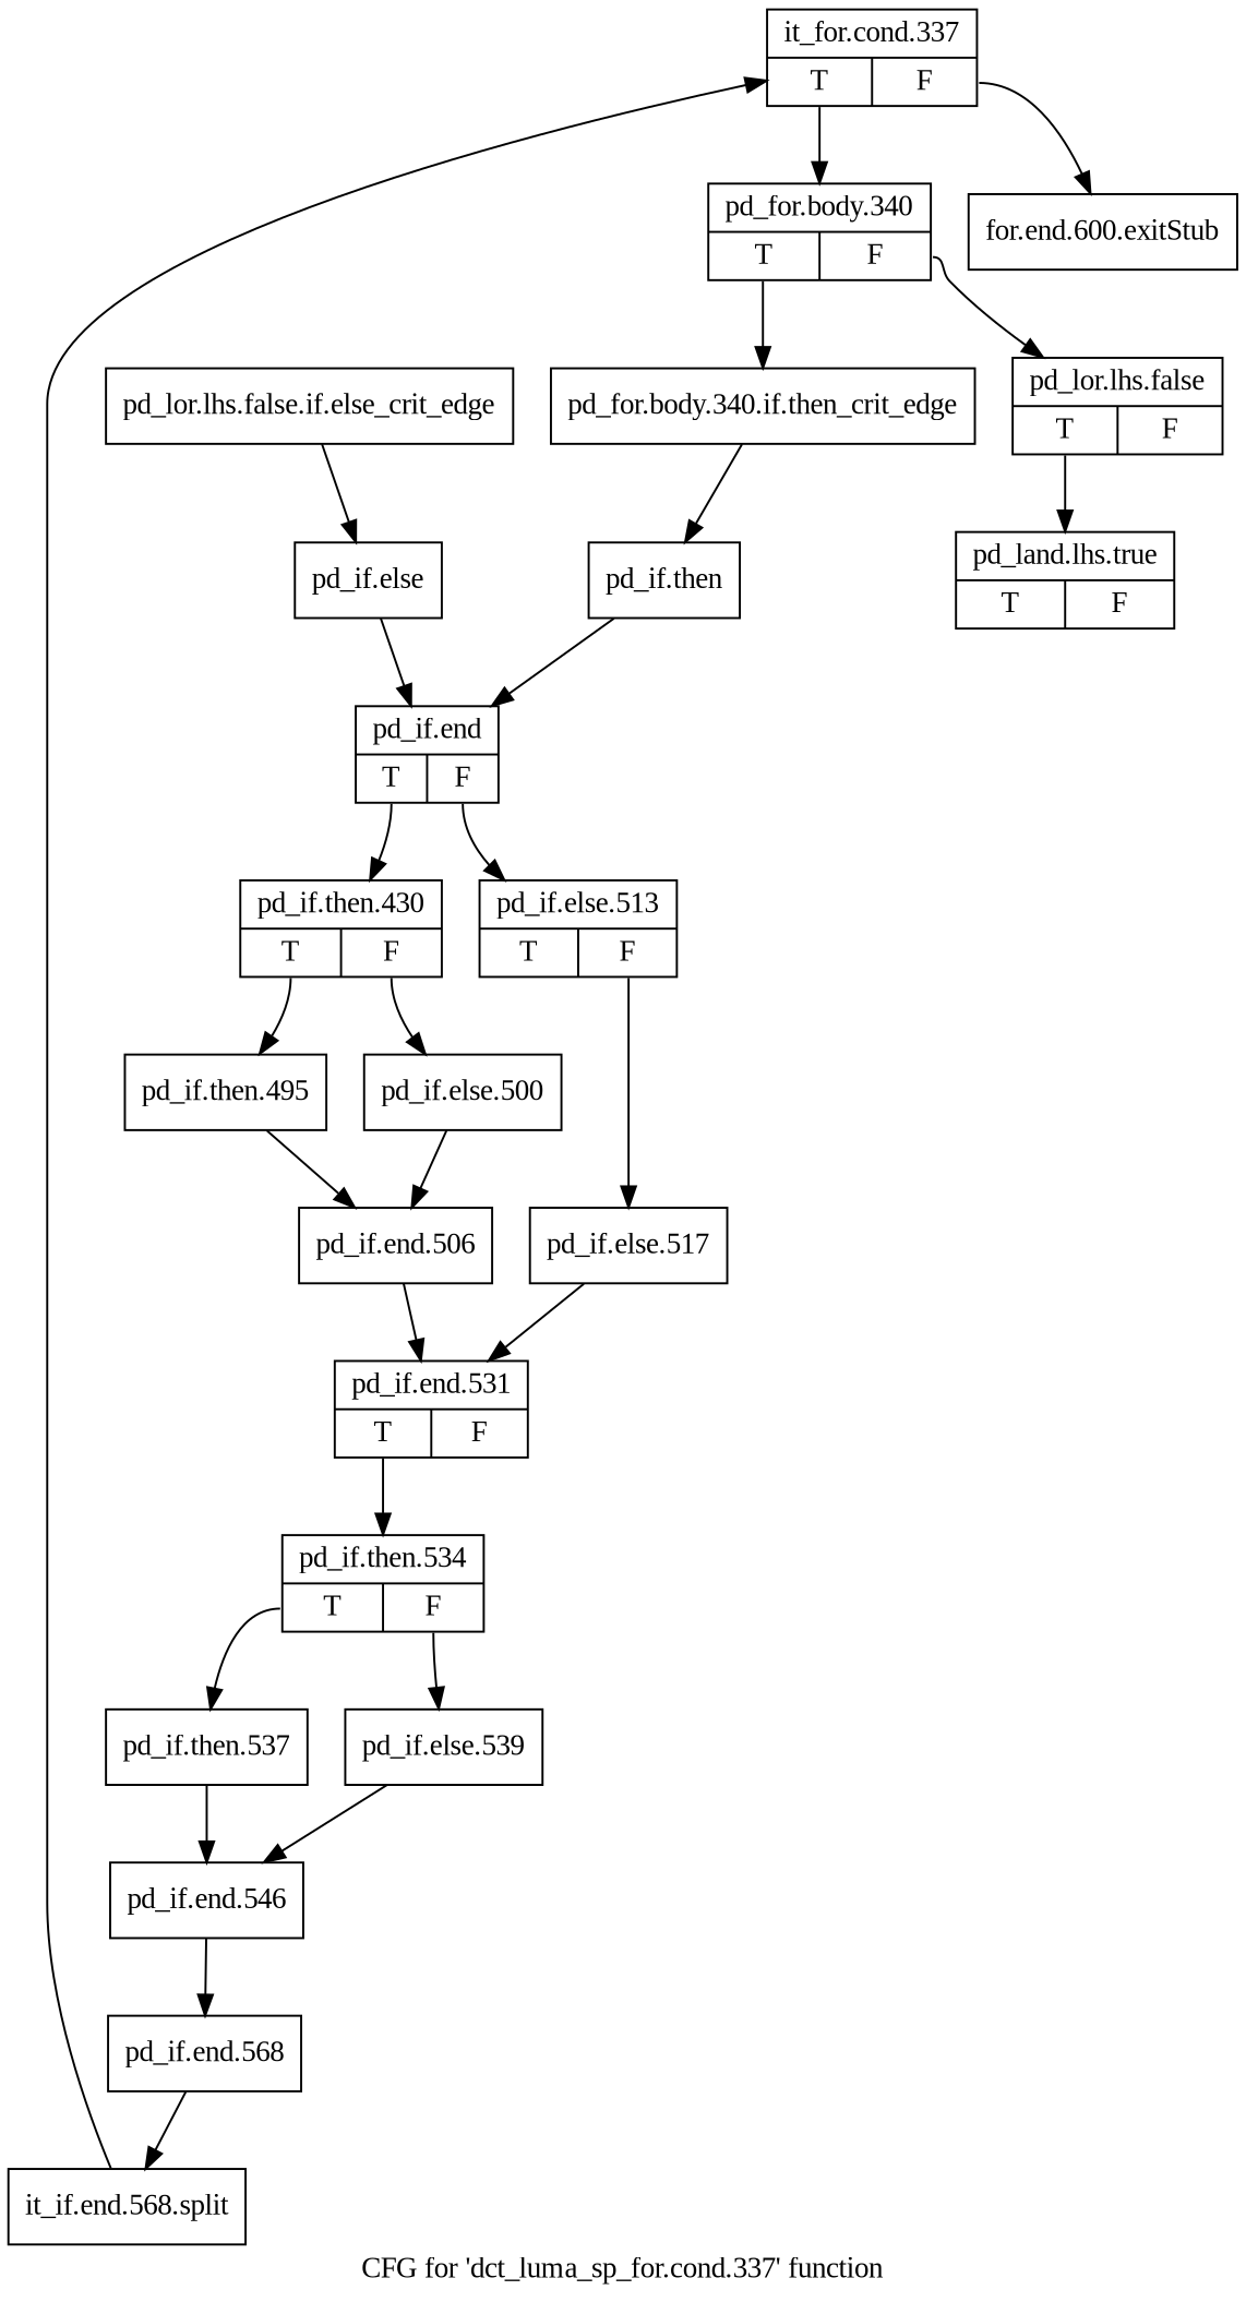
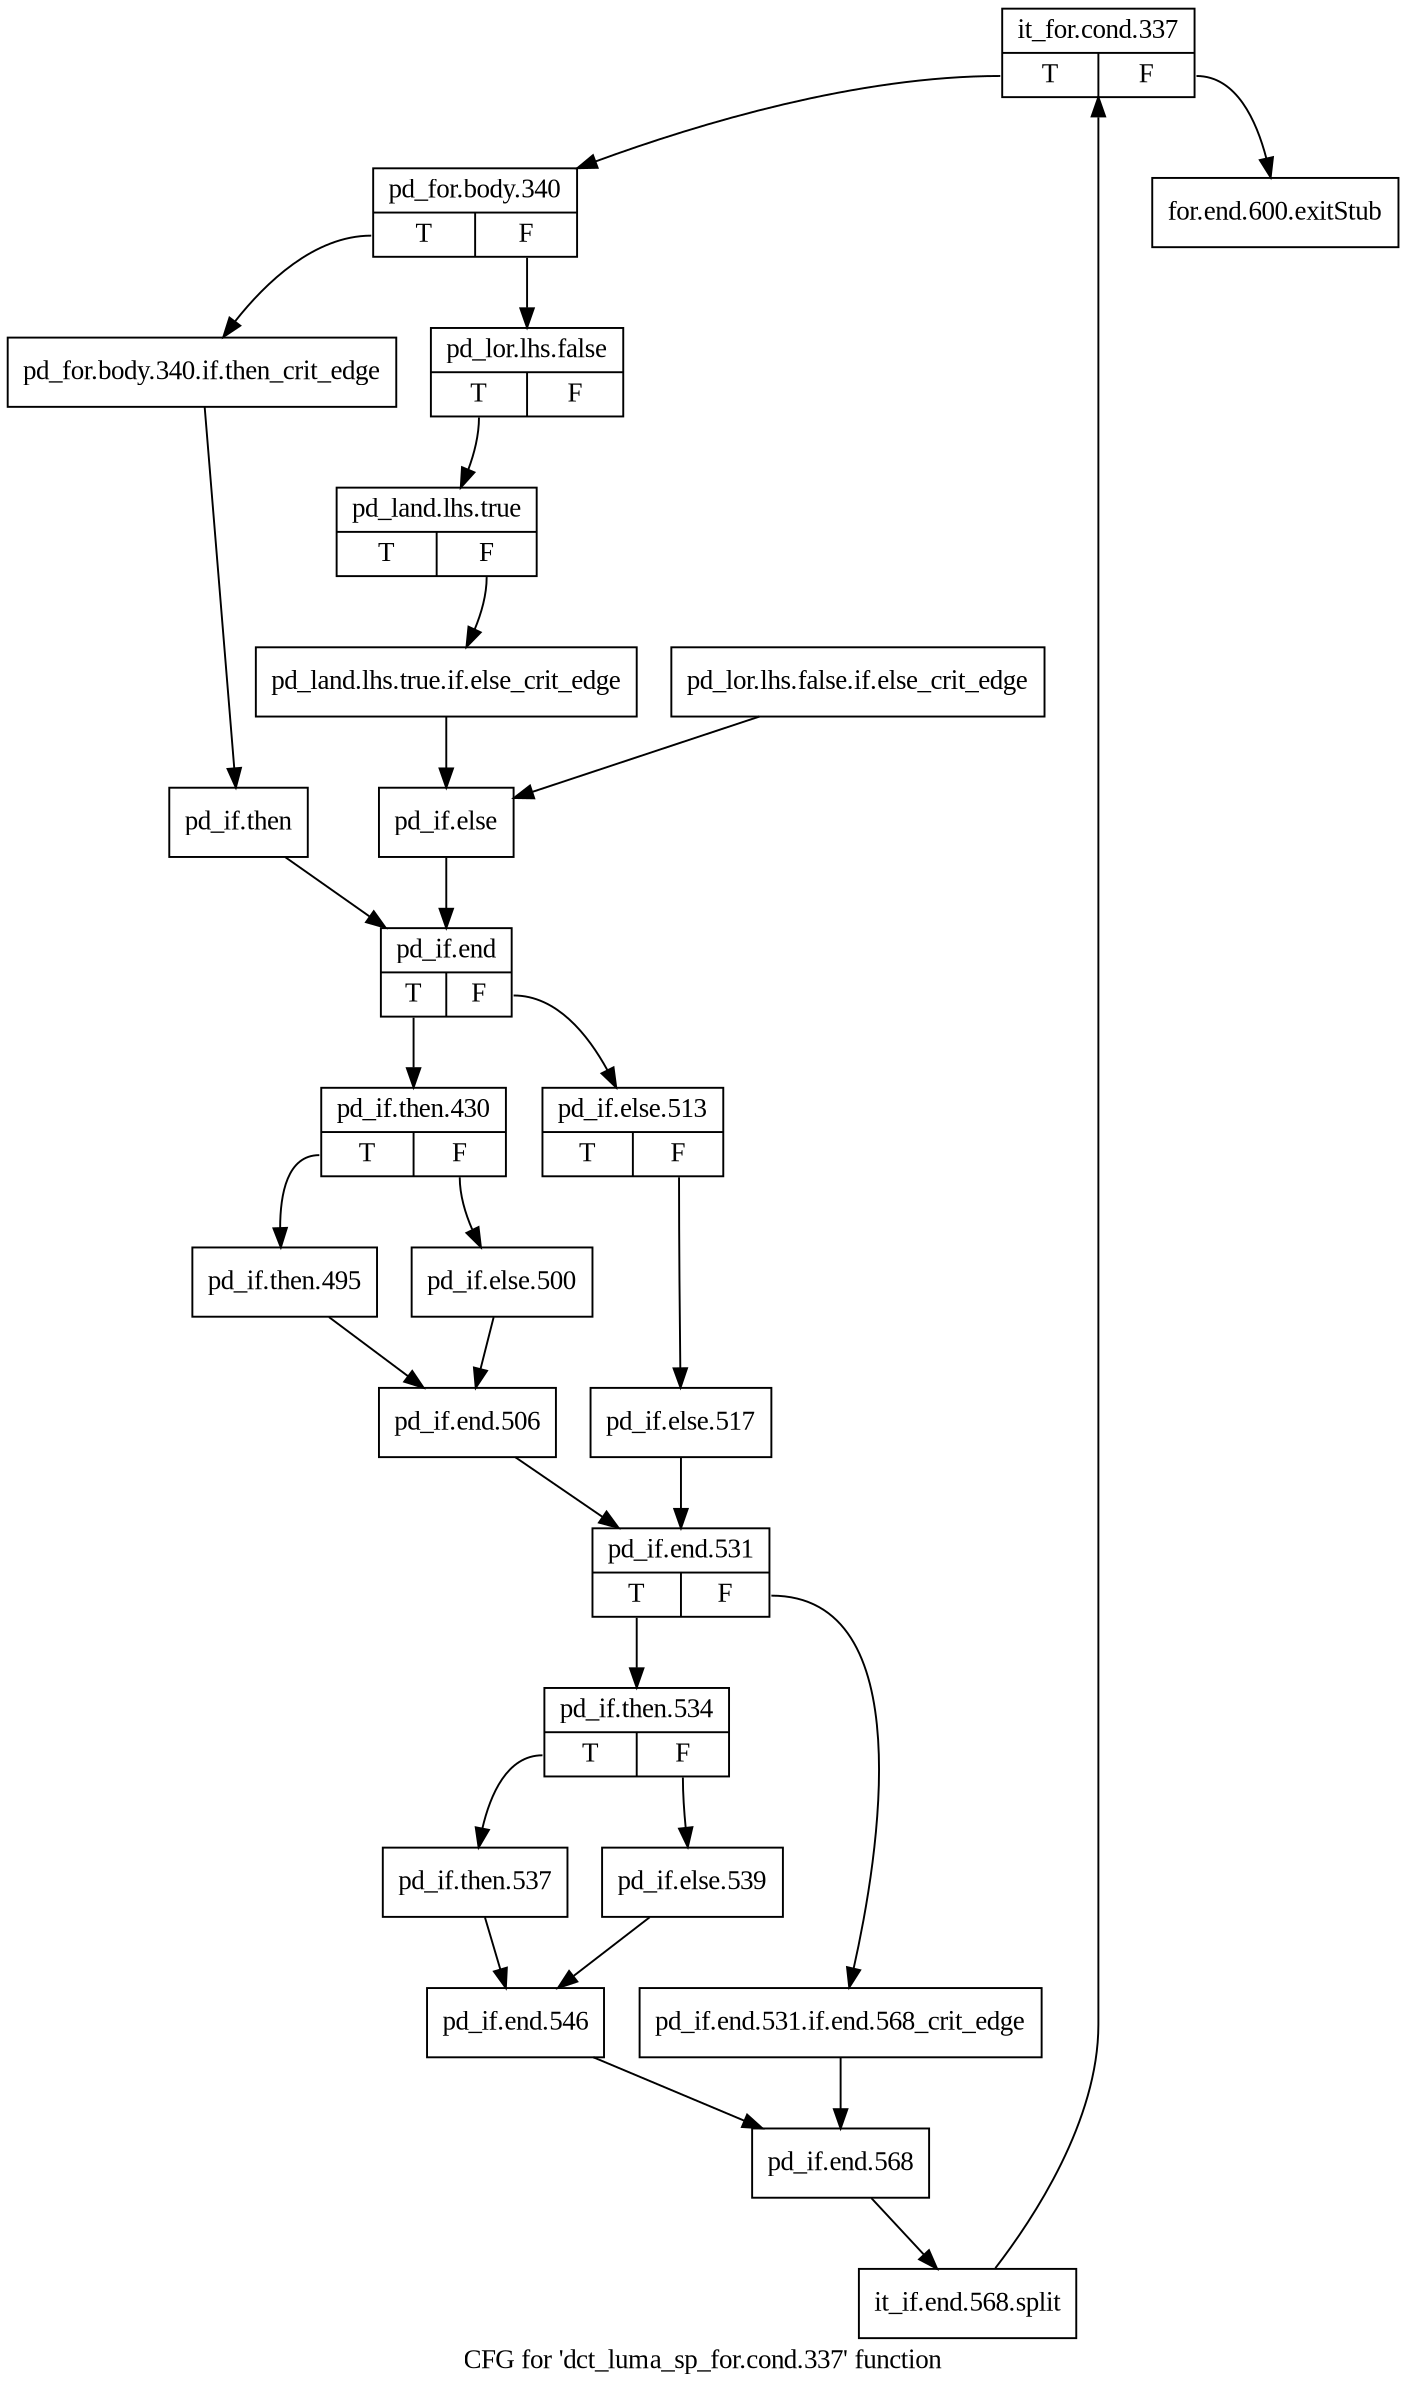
  digraph {
    fontname="Liberation Serif"
    label="CFG for 'dct_luma_sp_for.cond.337' function"
    node [fontname="Liberation Serif" shape=record]
    edge [fontname="Liberation Serif"]
    n1 [label="{it_for.cond.337|{<s0>T|<s1>F}}"]
    n2 [label="{for.end.600.exitStub}"]
    n3 [label="{pd_for.body.340|{<s0>T|<s1>F}}"]
    n4 [label="{pd_for.body.340.if.then_crit_edge}"]
    n5 [label="{pd_lor.lhs.false|{<s0>T|<s1>F}}"]
    n6 [label="{pd_if.then}"]
    n7 [label="{pd_land.lhs.true|{<s0>T|<s1>F}}"]
    n8 [label="{pd_if.end|{<s0>T|<s1>F}}"]
+   n9 [label="{pd_land.lhs.true.if.else_crit_edge}"]
    n10 [label="{pd_lor.lhs.false.if.else_crit_edge}"]
    n11 [label="{pd_if.else}"]
    n12 [label="{pd_if.then.430|{<s0>T|<s1>F}}"]
    n13 [label="{pd_if.else.513|{<s0>T|<s1>F}}"]
    n14 [label="{pd_if.then.495}"]
    n15 [label="{pd_if.else.500}"]
    n16 [label="{pd_if.else.517}"]
    n17 [label="{pd_if.end.506}"]
    n18 [label="{pd_if.end.531|{<s0>T|<s1>F}}"]
    n19 [label="{pd_if.then.534|{<s0>T|<s1>F}}"]
+   n20 [label="{pd_if.end.531.if.end.568_crit_edge}"]
    n21 [label="{pd_if.then.537}"]
    n22 [label="{pd_if.else.539}"]
    n23 [label="{pd_if.end.568}"]
    n24 [label="{pd_if.end.546}"]
    n25 [label="{it_if.end.568.split}"]
    n1 -> n2 [tailport=s1]
    n1 -> n3 [tailport=s0]
    n3 -> n4 [tailport=s0]
    n3 -> n5 [tailport=s1]
    n4 -> n6
    n5 -> n7 [tailport=s0]
    n6 -> n8
+   n7 -> n9 [tailport=s1]
    n8 -> n12 [tailport=s0]
    n8 -> n13 [tailport=s1]
+   n9 -> n11
    n10 -> n11
    n11 -> n8
    n12 -> n14 [tailport=s0]
    n12 -> n15 [tailport=s1]
    n13 -> n16 [tailport=s1]
    n14 -> n17
    n15 -> n17
    n16 -> n18
    n17 -> n18
    n18 -> n19 [tailport=s0]
+   n18 -> n20 [tailport=s1]
    n19 -> n21 [tailport=s0]
    n19 -> n22 [tailport=s1]
+   n20 -> n23
    n21 -> n24
    n22 -> n24
    n23 -> n25
    n24 -> n23
    n25 -> n1
  }
